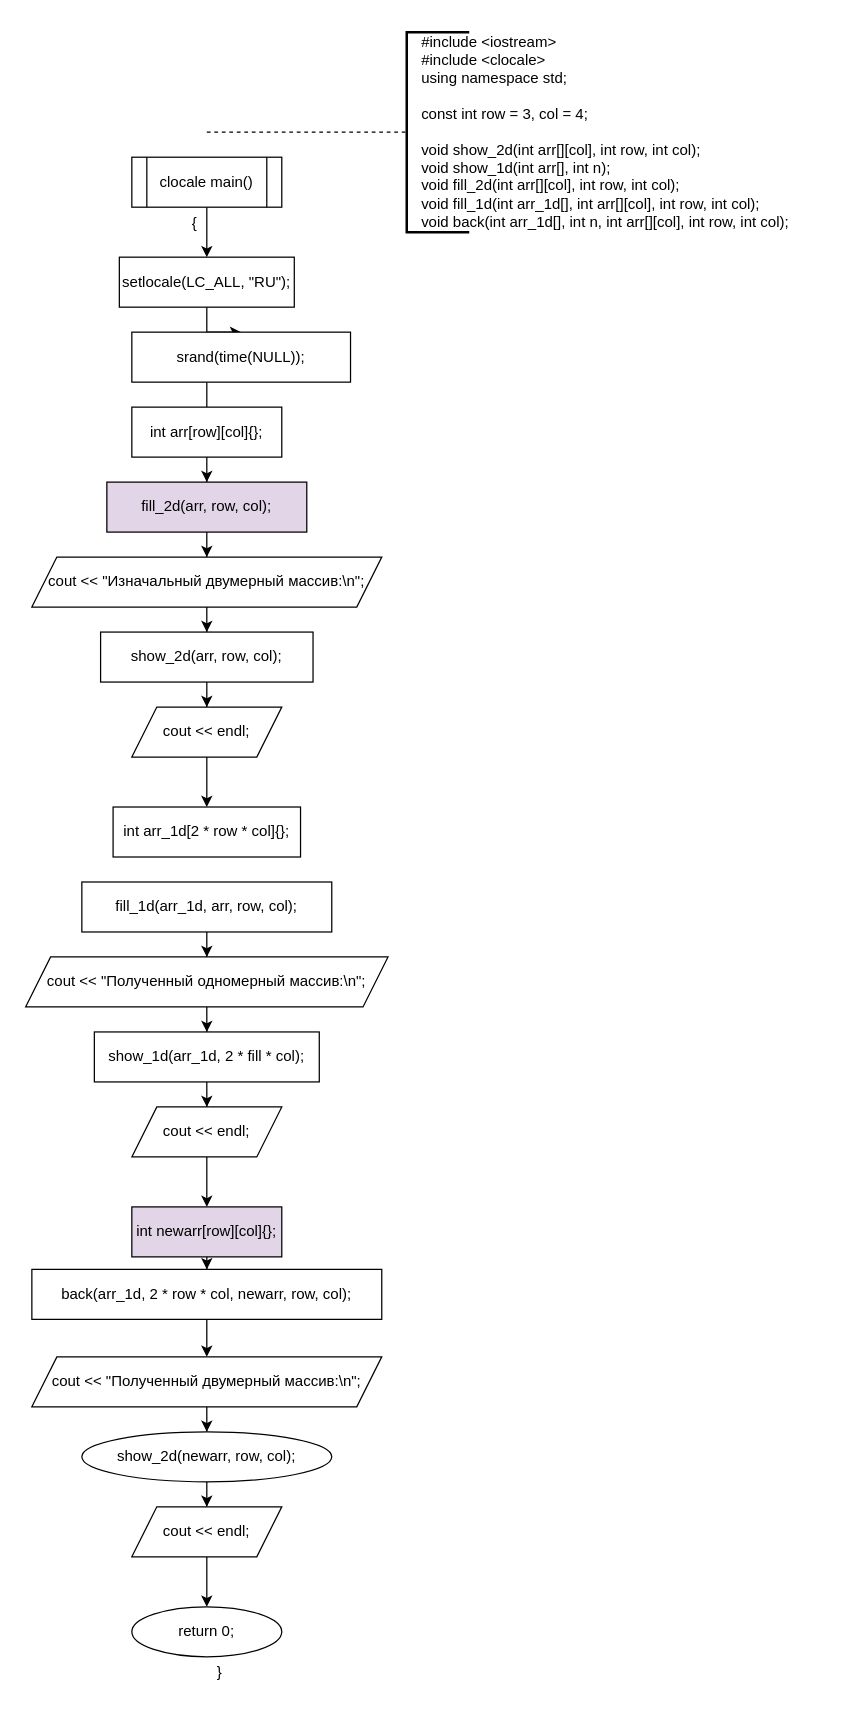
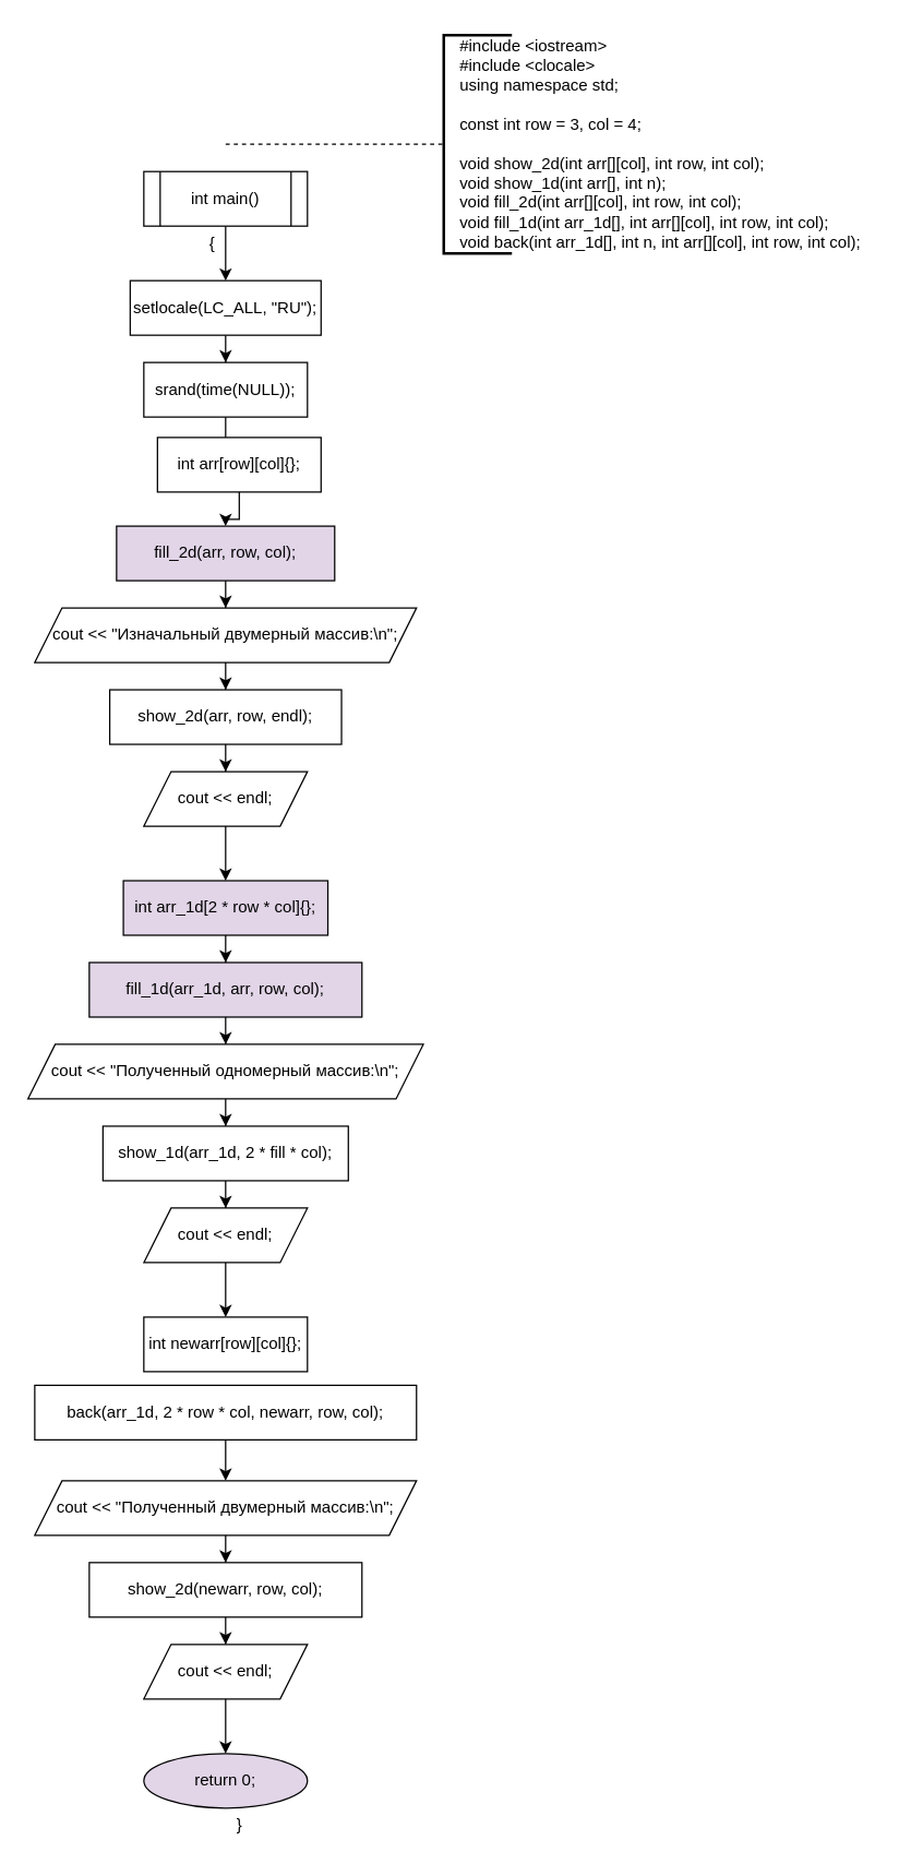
  <mxCell id="0" />
  <mxCell id="1" parent="0" />
  <mxCell id="2" value="" style="edgeStyle=orthogonalEdgeStyle;rounded=0;orthogonalLoop=1;jettySize=auto;html=1;" parent="1" source="3" target="8" edge="1"><mxGeometry relative="1" as="geometry" /></mxCell>
- <mxCell id="3" value="clocale main()" style="shape=process;whiteSpace=wrap;html=1;backgroundOutline=1;" parent="1" vertex="1"><mxGeometry x="105" y="125" width="120" height="40" as="geometry" /></mxCell>
+ <mxCell id="3" value="int main()" style="shape=process;whiteSpace=wrap;html=1;backgroundOutline=1;" parent="1" vertex="1"><mxGeometry x="105" y="125" width="120" height="40" as="geometry" /></mxCell>
  <mxCell id="4" value="" style="endArrow=none;dashed=1;html=1;rounded=0;" parent="1" target="5" edge="1"><mxGeometry width="50" height="50" relative="1" as="geometry"><mxPoint x="165" y="105" as="sourcePoint" /><mxPoint x="325" y="105" as="targetPoint" /></mxGeometry></mxCell>
  <mxCell id="5" value="" style="strokeWidth=2;html=1;shape=mxgraph.flowchart.annotation_1;align=left;pointerEvents=1;" parent="1" vertex="1"><mxGeometry x="325" y="25" width="50" height="160" as="geometry" /></mxCell>
  <mxCell id="6" value="&lt;div&gt;#include &amp;lt;iostream&amp;gt;&lt;/div&gt;&lt;div&gt;#include &amp;lt;clocale&amp;gt;&lt;/div&gt;&lt;div&gt;using namespace std;&lt;/div&gt;&lt;div&gt;&lt;br&gt;&lt;/div&gt;&lt;div&gt;const int row = 3, col = 4;&lt;/div&gt;&lt;div&gt;&lt;br&gt;&lt;/div&gt;&lt;div&gt;void show_2d(int arr[][col], int row, int col);&lt;/div&gt;&lt;div&gt;void show_1d(int arr[], int n);&lt;/div&gt;&lt;div&gt;void fill_2d(int arr[][col], int row, int col);&lt;/div&gt;&lt;div&gt;void fill_1d(int arr_1d[], int arr[][col], int row, int col);&lt;/div&gt;&lt;div&gt;void back(int arr_1d[], int n, int arr[][col], int row, int col);&lt;/div&gt;" style="text;html=1;align=left;verticalAlign=middle;resizable=0;points=[];autosize=1;strokeColor=none;fillColor=none;" parent="1" vertex="1"><mxGeometry x="335" y="20" width="320" height="170" as="geometry" /></mxCell>
  <mxCell id="7" value="" style="edgeStyle=orthogonalEdgeStyle;rounded=0;orthogonalLoop=1;jettySize=auto;html=1;" parent="1" source="8" target="11" edge="1"><mxGeometry relative="1" as="geometry" /></mxCell>
  <mxCell id="8" value="setlocale(LC_ALL, &quot;RU&quot;);" style="whiteSpace=wrap;html=1;" parent="1" vertex="1"><mxGeometry x="95" y="205" width="140" height="40" as="geometry" /></mxCell>
  <mxCell id="9" value="{" style="text;html=1;align=center;verticalAlign=middle;resizable=0;points=[];autosize=1;strokeColor=none;fillColor=none;" parent="1" vertex="1"><mxGeometry x="140" y="163" width="30" height="30" as="geometry" /></mxCell>
  <mxCell id="10" value="" style="edgeStyle=orthogonalEdgeStyle;rounded=0;orthogonalLoop=1;jettySize=auto;html=1;entryX=0.5;entryY=0;entryDx=0;entryDy=0;endArrow=none;" parent="1" source="11" target="13" edge="1"><mxGeometry relative="1" as="geometry"><mxPoint x="165" y="325" as="targetPoint" /><Array as="points"><mxPoint x="165" y="325" /></Array></mxGeometry></mxCell>
- <mxCell id="11" value="srand(time(NULL));" style="whiteSpace=wrap;html=1;" parent="1" vertex="1"><mxGeometry x="105" y="265" width="175" height="40" as="geometry" /></mxCell>
+ <mxCell id="11" value="srand(time(NULL));" style="whiteSpace=wrap;html=1;" parent="1" vertex="1"><mxGeometry x="105" y="265" width="120" height="40" as="geometry" /></mxCell>
  <mxCell id="12" value="" style="edgeStyle=orthogonalEdgeStyle;rounded=0;orthogonalLoop=1;jettySize=auto;html=1;" parent="1" source="13" target="15" edge="1"><mxGeometry relative="1" as="geometry" /></mxCell>
- <mxCell id="13" value="int arr[row][col]{};" style="whiteSpace=wrap;html=1;" parent="1" vertex="1"><mxGeometry x="105" y="325" width="120" height="40" as="geometry" /></mxCell>
+ <mxCell id="13" value="int arr[row][col]{};" style="whiteSpace=wrap;html=1;" parent="1" vertex="1"><mxGeometry x="115" y="320" width="120" height="40" as="geometry" /></mxCell>
  <mxCell id="14" value="" style="edgeStyle=orthogonalEdgeStyle;rounded=0;orthogonalLoop=1;jettySize=auto;html=1;" parent="1" source="15" target="17" edge="1"><mxGeometry relative="1" as="geometry" /></mxCell>
  <mxCell id="15" value="fill_2d(arr, row, col);" style="whiteSpace=wrap;html=1;fillColor=#e1d5e7;" parent="1" vertex="1"><mxGeometry x="85" y="385" width="160" height="40" as="geometry" /></mxCell>
  <mxCell id="16" value="" style="edgeStyle=orthogonalEdgeStyle;rounded=0;orthogonalLoop=1;jettySize=auto;html=1;" parent="1" source="17" target="19" edge="1"><mxGeometry relative="1" as="geometry" /></mxCell>
  <mxCell id="17" value="cout &amp;lt;&amp;lt; &quot;Изначальный двумерный массив:\n&quot;;" style="shape=parallelogram;perimeter=parallelogramPerimeter;whiteSpace=wrap;html=1;fixedSize=1;" parent="1" vertex="1"><mxGeometry x="25" y="445" width="280" height="40" as="geometry" /></mxCell>
  <mxCell id="18" value="" style="edgeStyle=orthogonalEdgeStyle;rounded=0;orthogonalLoop=1;jettySize=auto;html=1;" parent="1" source="19" target="21" edge="1"><mxGeometry relative="1" as="geometry" /></mxCell>
- <mxCell id="19" value="show_2d(arr, row, col);" style="whiteSpace=wrap;html=1;" parent="1" vertex="1"><mxGeometry x="80" y="505" width="170" height="40" as="geometry" /></mxCell>
+ <mxCell id="19" value="show_2d(arr, row, endl);" style="whiteSpace=wrap;html=1;" parent="1" vertex="1"><mxGeometry x="80" y="505" width="170" height="40" as="geometry" /></mxCell>
  <mxCell id="20" value="" style="edgeStyle=orthogonalEdgeStyle;rounded=0;orthogonalLoop=1;jettySize=auto;html=1;" parent="1" source="21" target="23" edge="1"><mxGeometry relative="1" as="geometry" /></mxCell>
  <mxCell id="21" value="cout &amp;lt;&amp;lt; endl;" style="shape=parallelogram;perimeter=parallelogramPerimeter;whiteSpace=wrap;html=1;fixedSize=1;" parent="1" vertex="1"><mxGeometry x="105" y="565" width="120" height="40" as="geometry" /></mxCell>
- <mxCell id="23" value="int arr_1d[2 * row * col]{};" style="whiteSpace=wrap;html=1;" parent="1" vertex="1"><mxGeometry x="90" y="645" width="150" height="40" as="geometry" /></mxCell>
+ <mxCell id="22" value="" style="edgeStyle=orthogonalEdgeStyle;rounded=0;orthogonalLoop=1;jettySize=auto;html=1;" parent="1" source="23" target="25" edge="1"><mxGeometry relative="1" as="geometry" /></mxCell>
+ <mxCell id="23" value="int arr_1d[2 * row * col]{};" style="whiteSpace=wrap;html=1;fillColor=#e1d5e7;" parent="1" vertex="1"><mxGeometry x="90" y="645" width="150" height="40" as="geometry" /></mxCell>
  <mxCell id="24" value="" style="edgeStyle=orthogonalEdgeStyle;rounded=0;orthogonalLoop=1;jettySize=auto;html=1;" parent="1" source="25" target="27" edge="1"><mxGeometry relative="1" as="geometry" /></mxCell>
- <mxCell id="25" value="fill_1d(arr_1d, arr, row, col);" style="whiteSpace=wrap;html=1;" parent="1" vertex="1"><mxGeometry x="65" y="705" width="200" height="40" as="geometry" /></mxCell>
+ <mxCell id="25" value="fill_1d(arr_1d, arr, row, col);" style="whiteSpace=wrap;html=1;fillColor=#e1d5e7;" parent="1" vertex="1"><mxGeometry x="65" y="705" width="200" height="40" as="geometry" /></mxCell>
  <mxCell id="26" value="" style="edgeStyle=orthogonalEdgeStyle;rounded=0;orthogonalLoop=1;jettySize=auto;html=1;" parent="1" source="27" target="29" edge="1"><mxGeometry relative="1" as="geometry" /></mxCell>
  <mxCell id="27" value="cout &amp;lt;&amp;lt; &quot;Полученный одномерный массив:\n&quot;;" style="shape=parallelogram;perimeter=parallelogramPerimeter;whiteSpace=wrap;html=1;fixedSize=1;" parent="1" vertex="1"><mxGeometry x="20" y="765" width="290" height="40" as="geometry" /></mxCell>
  <mxCell id="28" value="" style="edgeStyle=orthogonalEdgeStyle;rounded=0;orthogonalLoop=1;jettySize=auto;html=1;" parent="1" source="29" target="31" edge="1"><mxGeometry relative="1" as="geometry" /></mxCell>
  <mxCell id="29" value="show_1d(arr_1d, 2 * fill * col);" style="whiteSpace=wrap;html=1;" parent="1" vertex="1"><mxGeometry x="75" y="825" width="180" height="40" as="geometry" /></mxCell>
  <mxCell id="30" value="" style="edgeStyle=orthogonalEdgeStyle;rounded=0;orthogonalLoop=1;jettySize=auto;html=1;" parent="1" source="31" target="33" edge="1"><mxGeometry relative="1" as="geometry" /></mxCell>
  <mxCell id="31" value="cout &amp;lt;&amp;lt; endl;" style="shape=parallelogram;perimeter=parallelogramPerimeter;whiteSpace=wrap;html=1;fixedSize=1;" parent="1" vertex="1"><mxGeometry x="105" y="885" width="120" height="40" as="geometry" /></mxCell>
- <mxCell id="32" value="" style="edgeStyle=orthogonalEdgeStyle;rounded=0;orthogonalLoop=1;jettySize=auto;html=1;" parent="1" source="33" target="35" edge="1"><mxGeometry relative="1" as="geometry" /></mxCell>
- <mxCell id="33" value="int newarr[row][col]{};" style="whiteSpace=wrap;html=1;fillColor=#e1d5e7;" parent="1" vertex="1"><mxGeometry x="105" y="965" width="120" height="40" as="geometry" /></mxCell>
+ <mxCell id="33" value="int newarr[row][col]{};" style="whiteSpace=wrap;html=1;" parent="1" vertex="1"><mxGeometry x="105" y="965" width="120" height="40" as="geometry" /></mxCell>
  <mxCell id="34" value="" style="edgeStyle=orthogonalEdgeStyle;rounded=0;orthogonalLoop=1;jettySize=auto;html=1;" parent="1" source="35" target="37" edge="1"><mxGeometry relative="1" as="geometry" /></mxCell>
  <mxCell id="35" value="back(arr_1d, 2 * row * col, newarr, row, col);" style="whiteSpace=wrap;html=1;" parent="1" vertex="1"><mxGeometry x="25" y="1015" width="280" height="40" as="geometry" /></mxCell>
  <mxCell id="36" value="" style="edgeStyle=orthogonalEdgeStyle;rounded=0;orthogonalLoop=1;jettySize=auto;html=1;" parent="1" source="37" target="39" edge="1"><mxGeometry relative="1" as="geometry" /></mxCell>
  <mxCell id="37" value="cout &amp;lt;&amp;lt; &quot;Полученный двумерный массив:\n&quot;;" style="shape=parallelogram;perimeter=parallelogramPerimeter;whiteSpace=wrap;html=1;fixedSize=1;" parent="1" vertex="1"><mxGeometry x="25" y="1085" width="280" height="40" as="geometry" /></mxCell>
  <mxCell id="38" value="" style="edgeStyle=orthogonalEdgeStyle;rounded=0;orthogonalLoop=1;jettySize=auto;html=1;" parent="1" source="39" target="41" edge="1"><mxGeometry relative="1" as="geometry" /></mxCell>
- <mxCell id="39" value="show_2d(newarr, row, col);" style="ellipse;whiteSpace=wrap;html=1;" parent="1" vertex="1"><mxGeometry x="65" y="1145" width="200" height="40" as="geometry" /></mxCell>
+ <mxCell id="39" value="show_2d(newarr, row, col);" style="whiteSpace=wrap;html=1;" parent="1" vertex="1"><mxGeometry x="65" y="1145" width="200" height="40" as="geometry" /></mxCell>
  <mxCell id="40" style="edgeStyle=orthogonalEdgeStyle;rounded=0;orthogonalLoop=1;jettySize=auto;html=1;entryX=0.5;entryY=0;entryDx=0;entryDy=0;" parent="1" source="41" target="42" edge="1"><mxGeometry relative="1" as="geometry" /></mxCell>
  <mxCell id="41" value="cout &amp;lt;&amp;lt; endl;" style="shape=parallelogram;perimeter=parallelogramPerimeter;whiteSpace=wrap;html=1;fixedSize=1;" parent="1" vertex="1"><mxGeometry x="105" y="1205" width="120" height="40" as="geometry" /></mxCell>
- <mxCell id="42" value="return 0;" style="ellipse;whiteSpace=wrap;html=1;" parent="1" vertex="1"><mxGeometry x="105" y="1285" width="120" height="40" as="geometry" /></mxCell>
+ <mxCell id="42" value="return 0;" style="ellipse;whiteSpace=wrap;html=1;fillColor=#e1d5e7;" parent="1" vertex="1"><mxGeometry x="105" y="1285" width="120" height="40" as="geometry" /></mxCell>
  <mxCell id="43" value="}" style="text;html=1;align=center;verticalAlign=middle;resizable=0;points=[];autosize=1;strokeColor=none;fillColor=none;" parent="1" vertex="1"><mxGeometry x="160" y="1323" width="30" height="30" as="geometry" /></mxCell>
